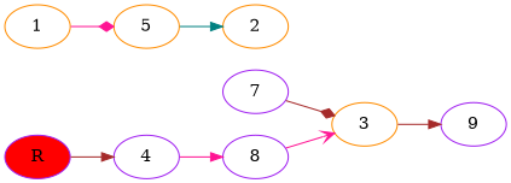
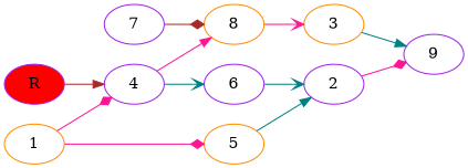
  digraph {
    rankdir=LR
    node [color=purple]
    edge [arrowhead=normal color=deeppink]
    4
    1 [color=darkorange]
    5 [color=darkorange]
-   8
-   2 [color=darkorange]
+   6
+   8 [color=darkorange]
+   2
    9
    3 [color=darkorange]
    7
    R [fillcolor="#ff0000" style=filled]
+   4 -> 6 [arrowhead=vee color=teal]
    4 -> 8
+   1 -> 4 [arrowhead=diamond]
    1 -> 5 [arrowhead=diamond]
    5 -> 2 [color=teal]
+   6 -> 2 [arrowhead=vee color=teal]
    8 -> 3 [arrowhead=vee]
-   3 -> 9 [color=brown]
-   7 -> 3 [arrowhead=diamond color=brown]
+   2 -> 9 [arrowhead=diamond]
+   3 -> 9 [color=teal]
+   7 -> 8 [arrowhead=diamond color=brown]
    R -> 4 [color=brown]
  }
